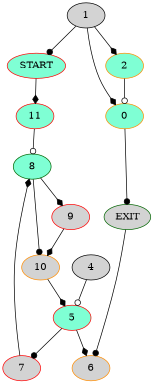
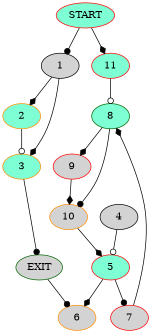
  digraph {
    node [color=red fillcolor=lightgrey style=filled]
    edge [arrowhead=diamond]
    n1 [fillcolor=aquamarine label=START]
    1 [color=black]
    11 [fillcolor=aquamarine]
    2 [color=darkorange fillcolor=aquamarine]
-   3 [color=darkorange fillcolor=aquamarine label=0]
+   3 [color=darkorange fillcolor=aquamarine]
    8 [color=darkgreen fillcolor=aquamarine]
    n7 [color=darkgreen label=EXIT]
    6 [color=darkorange]
    4 [color=black]
    5 [fillcolor=aquamarine]
    7
    9
    10 [color=darkorange]
-   1 -> n1 [arrowhead=dot]
+   n1 -> 1 [arrowhead=dot]
    n1 -> 11
    1 -> 2
    1 -> 3
    11 -> 8 [arrowhead=odot]
    2 -> 3 [arrowhead=odot]
    3 -> n7 [arrowhead=dot]
    8 -> 9
    8 -> 10 [arrowhead=dot]
    n7 -> 6 [arrowhead=dot]
    4 -> 5 [arrowhead=odot]
    5 -> 6
    5 -> 7 [arrowhead=dot]
    7 -> 8
    9 -> 10
    10 -> 5
  }
